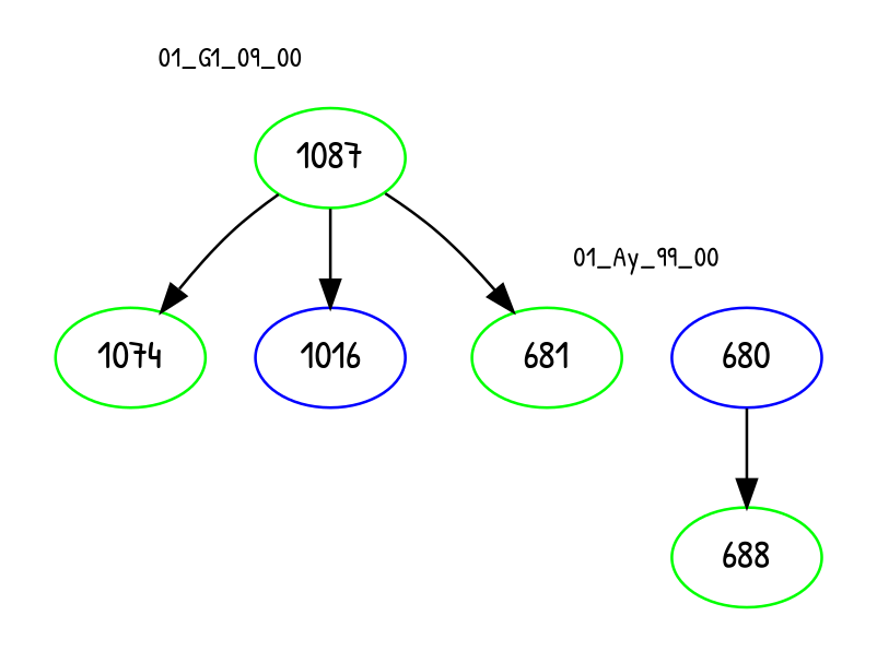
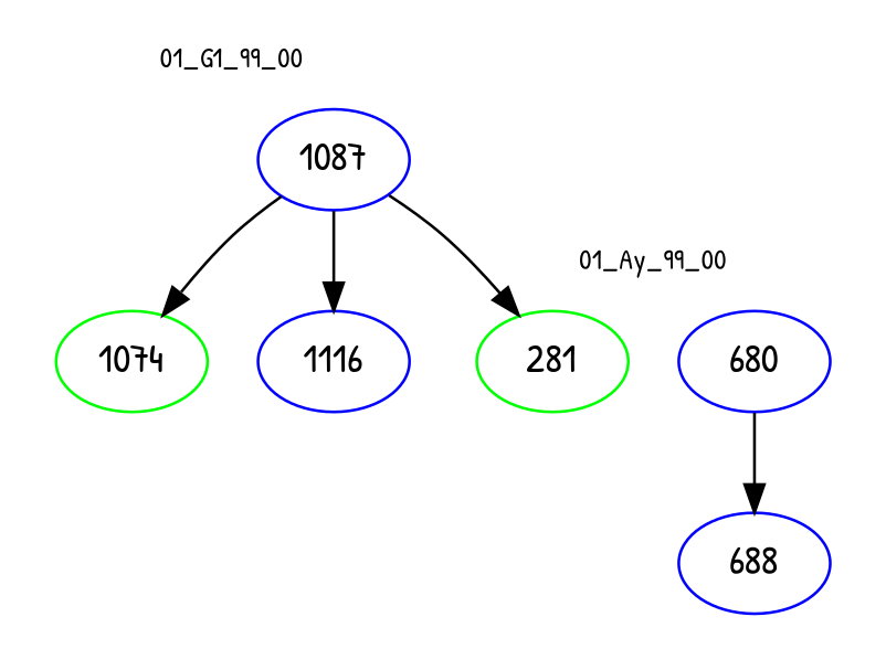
  digraph {
    fontname="Patrick Hand"
    node [color=blue fontname="Patrick Hand"]
    edge [color=black fontname="Patrick Hand"]
    n1 [label=680]
-   n2 [color=green label=688]
-   n3 [color=green label=681]
-   n4 [color=green label=1087]
+   n2 [label=688]
+   n3 [color=green label=281]
+   n4 [label=1087]
    n5 [color=green label=1074]
-   n6 [label=1016]
+   n6 [label=1116]
    subgraph cluster_1 {
      color=white
      fontsize=10
      label="01_Ay_99_00"
      n1
      n2
      n3
    }
    subgraph cluster_2 {
      color=white
      fontsize=10
-     label="01_G1_09_00"
+     label="01_G1_99_00"
      n4
      n5
      n6
    }
    n1 -> n2
    n4 -> n3
    n4 -> n5
    n4 -> n6
  }
